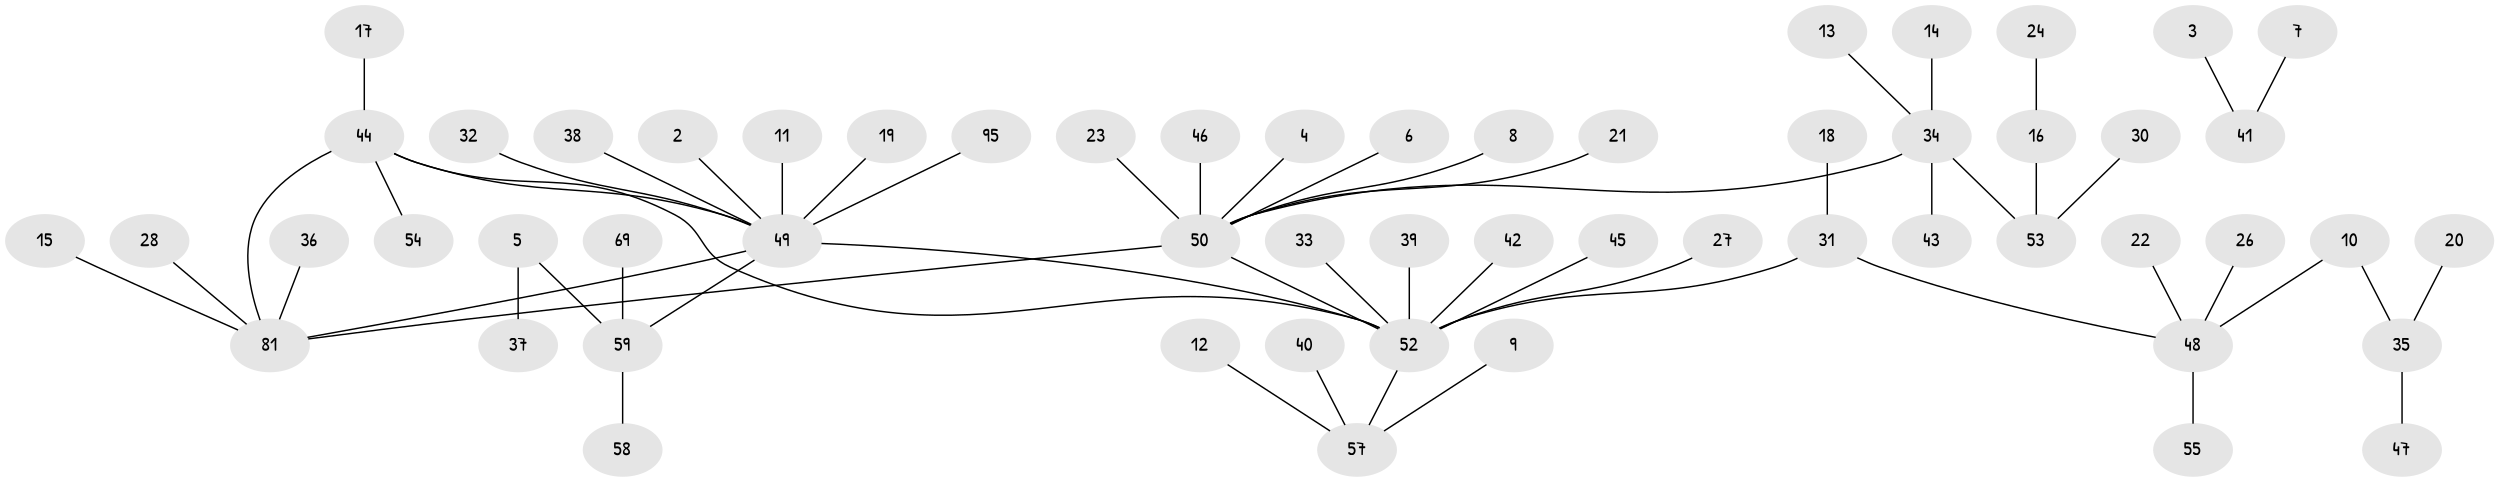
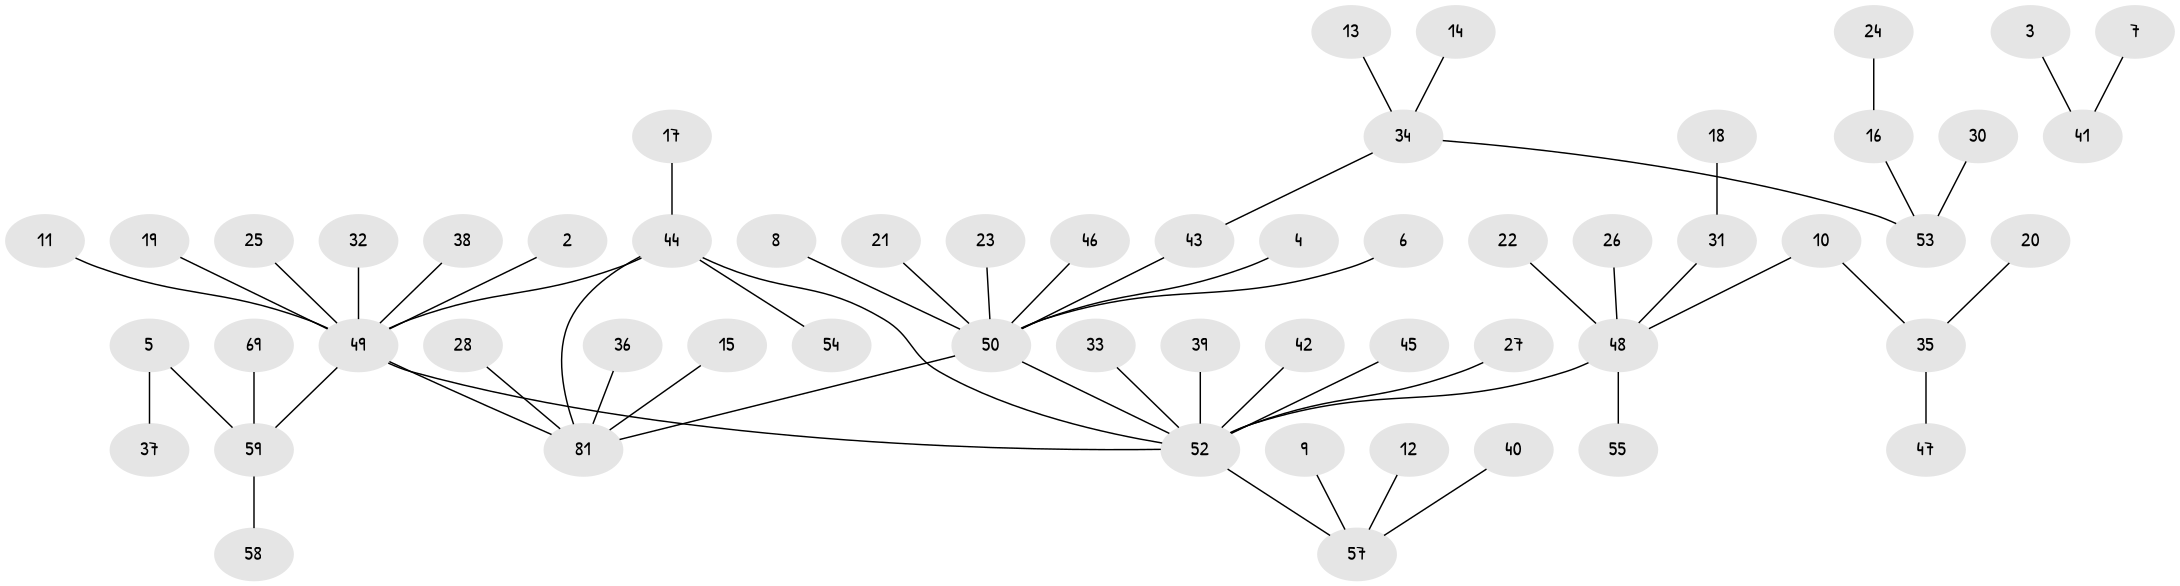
  graph {
    fontname="Patrick Hand"
    node [color=gray90 fontname="Patrick Hand" style=filled]
    edge [fontname="Patrick Hand" weight=1.0]
    n1 [label=81]
    2
    49
    n4 [label=59]
    52
    3
    41
    4
    50
    5
    37
    58
    6
    7
    8
    9
    57
    10
    35
    48
    47
    55
    11
    12
    13
    34
    53
    43
    14
    15
    16
    17
    44
    54
    18
    31
    19
    20
    21
    22
    23
    24
-   25 [label=95]
+   25
    26
    27
    28
    n47 [label=69]
    30
    32
    33
    36
    38
    39
    40
    42
    45
    46
    2 -- 49
    49 -- n1
    49 -- n4
    49 -- 52
    n4 -- 58
    52 -- 57
    3 -- 41
    4 -- 50
    50 -- n1
    50 -- 52
    5 -- n4
    5 -- 37
    6 -- 50
    7 -- 41
    8 -- 50
    9 -- 57
    10 -- 35
    10 -- 48
    35 -- 47
-   31 -- 52
+   48 -- 52
    48 -- 55
    11 -- 49
    12 -- 57
    13 -- 34
-   34 -- 50
+   43 -- 50
    34 -- 53
    34 -- 43
    14 -- 34
    15 -- n1
    16 -- 53
    17 -- 44
    44 -- n1
    44 -- 49
    44 -- 52
    44 -- 54
    18 -- 31
    31 -- 48
    19 -- 49
    20 -- 35
    21 -- 50
    22 -- 48
    23 -- 50
    24 -- 16
    25 -- 49
    26 -- 48
    27 -- 52
    28 -- n1
    n47 -- n4
    30 -- 53
    32 -- 49
    33 -- 52
    36 -- n1
    38 -- 49
    39 -- 52
    40 -- 57
    42 -- 52
    45 -- 52
    46 -- 50
  }
